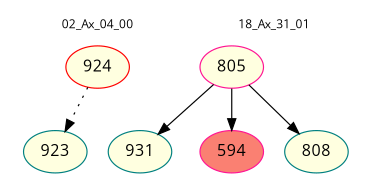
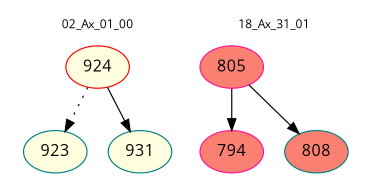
  digraph {
    fontname="Open Sans"
    node [color=teal fillcolor=lightyellow fontname="Open Sans" style=filled]
    edge [color=black fontname="Open Sans" style=solid]
    n1 [color=red label=924]
    n2 [label=923]
    n3 [label=931]
-   n4 [color=deeppink label=805]
-   n5 [color=deeppink fillcolor=salmon label=594]
-   n6 [label=808]
+   n4 [color=deeppink fillcolor=salmon label=805]
+   n5 [color=deeppink fillcolor=salmon label=794]
+   n6 [fillcolor=salmon label=808]
    subgraph cluster_1 {
      color=white
      fontsize=10
-     label="02_Ax_04_00"
+     label="02_Ax_01_00"
      n1
      n2
      n3
    }
    subgraph cluster_2 {
      color=white
      fontsize=10
      label="18_Ax_31_01"
      n4
      n5
      n6
    }
    n1 -> n2 [style=dotted]
-   n4 -> n3
+   n1 -> n3
    n4 -> n5
    n4 -> n6
  }
